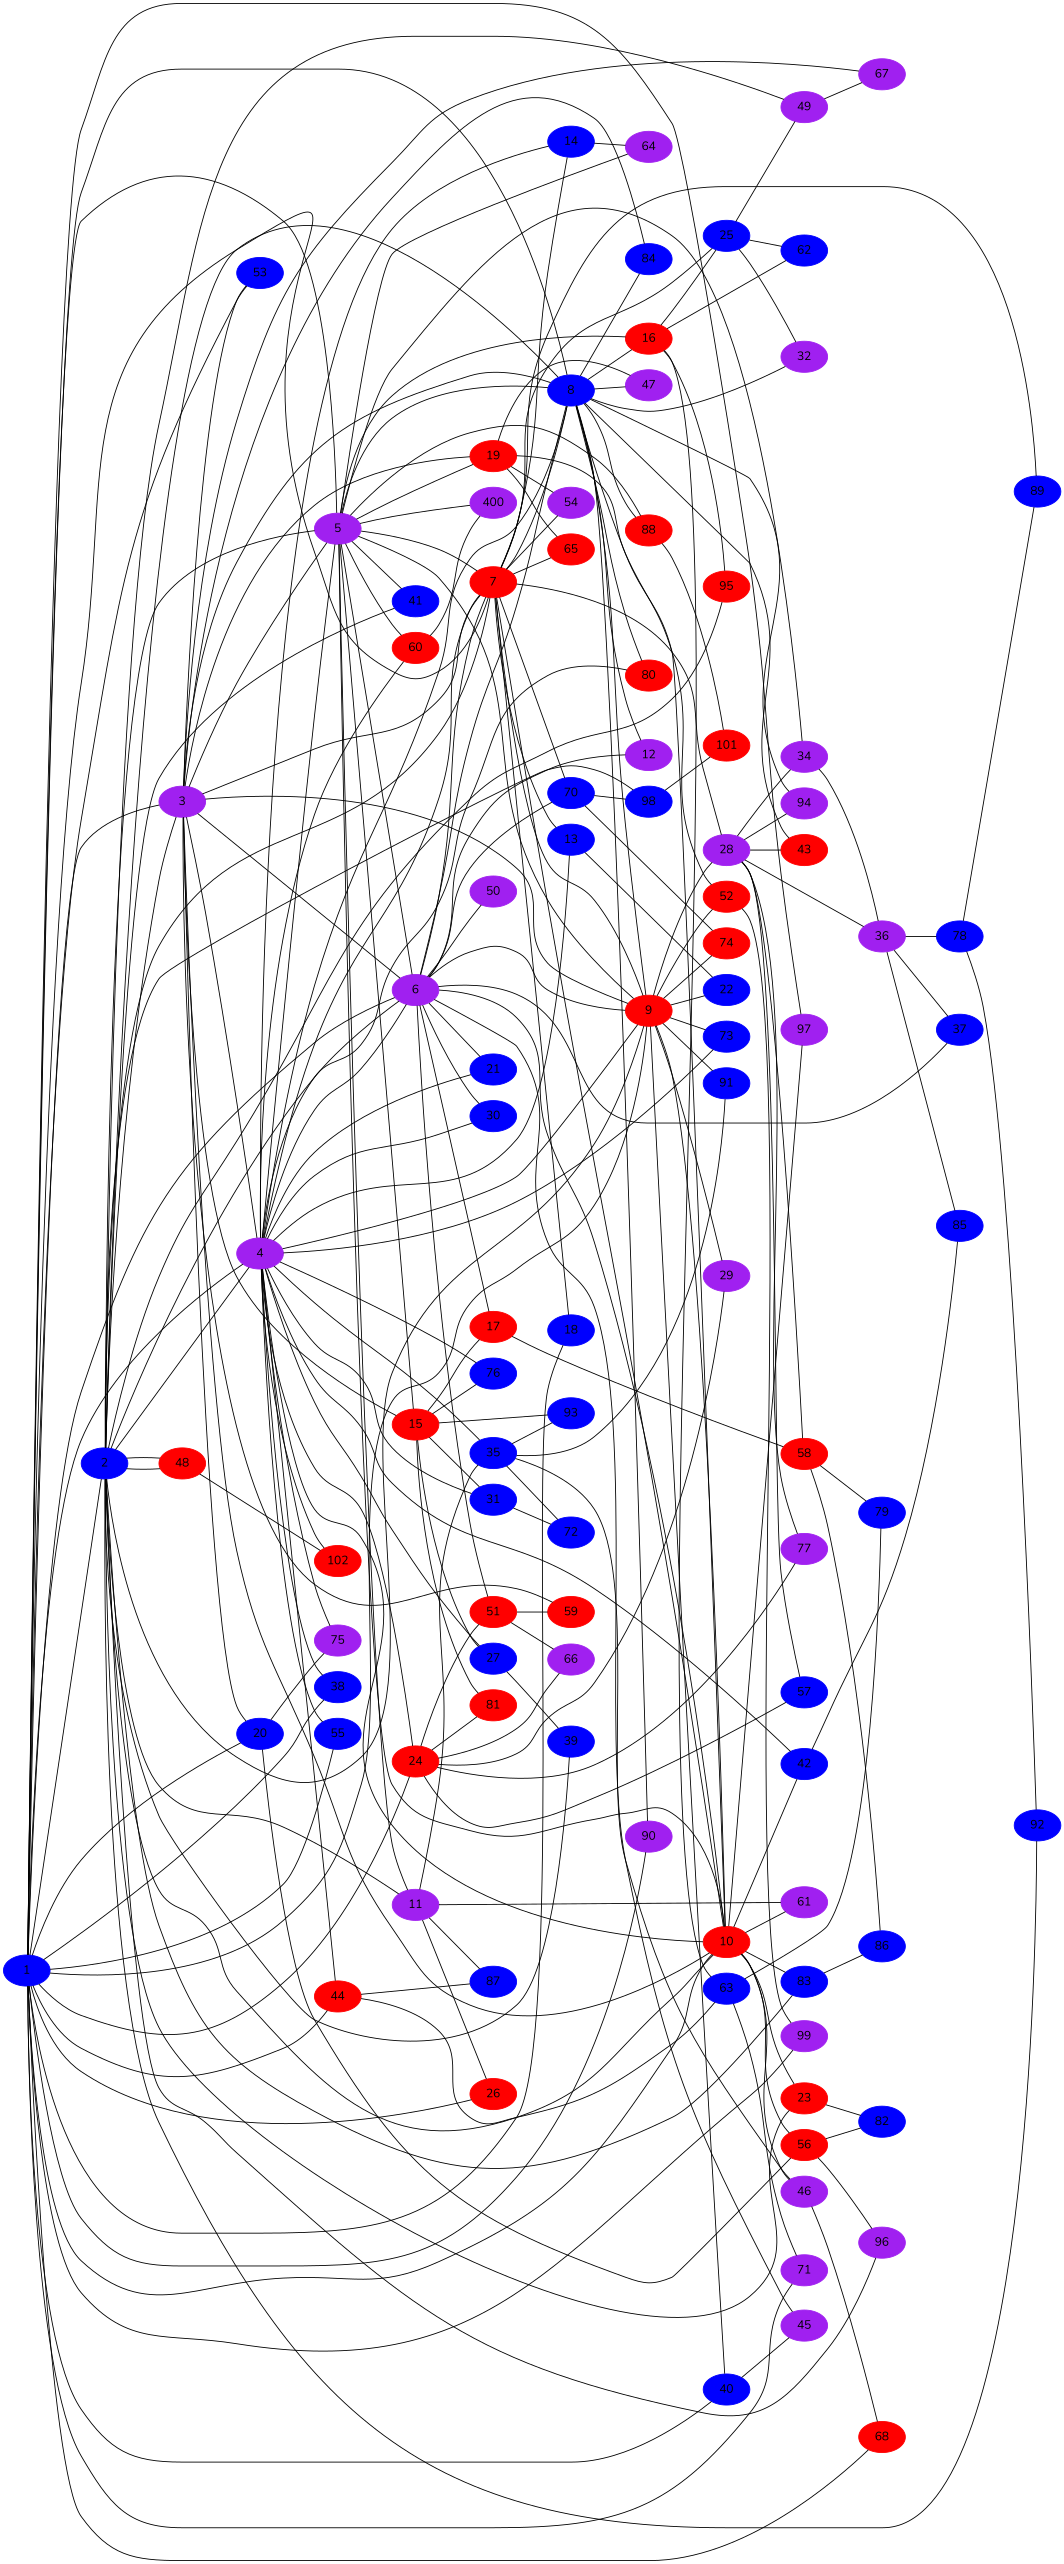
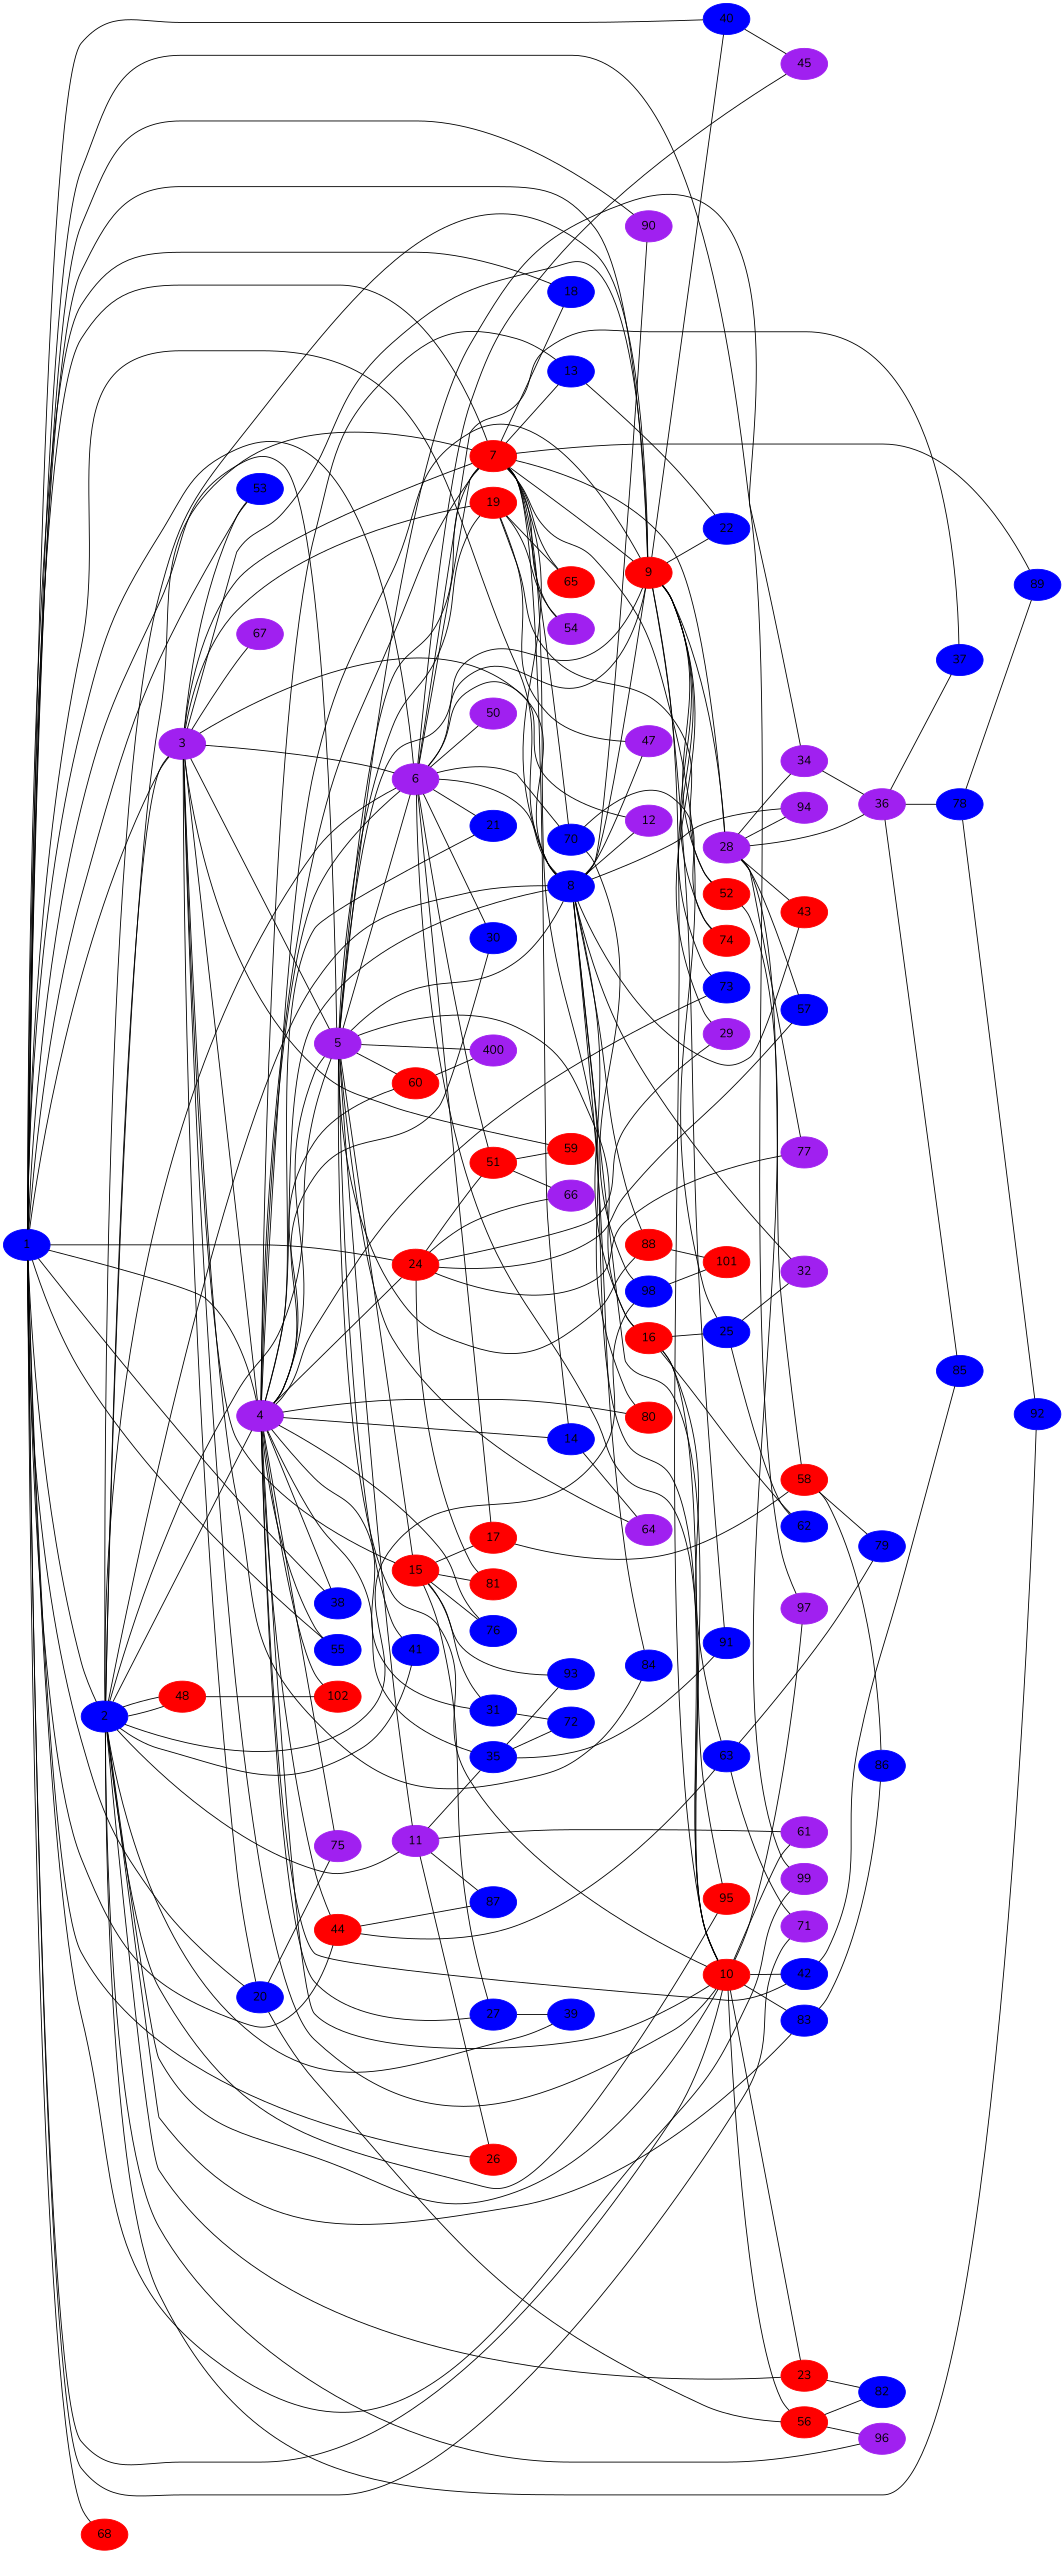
  graph {
    fontname=Nunito
    rankdir=LR
    node [color=blue fontname=Nunito style=filled]
    edge [fontname=Nunito]
    1
    2
    3 [color=purple]
    4 [color=purple]
    5 [color=purple]
    6 [color=purple]
    7 [color=red]
    8
    9 [color=red]
    10 [color=red]
    18
    20
    24 [color=red]
    26 [color=red]
    38
    40
    44 [color=red]
    53
    55
    68 [color=red]
    71 [color=purple]
    90 [color=purple]
    97 [color=purple]
    99 [color=purple]
    11 [color=purple]
    23 [color=red]
    39
    41
    48 [color=red]
-   49 [color=purple]
    83
    92
    95 [color=red]
    96 [color=purple]
    98
    15 [color=red]
    19 [color=red]
    59 [color=red]
    67 [color=purple]
    84
    13
    14
    21
    27
    30
    31
    35
    42
    60 [color=red]
    73
    75 [color=purple]
    76
    80 [color=red]
    102 [color=red]
    16 [color=red]
    34 [color=purple]
    64 [color=purple]
    88 [color=red]
    n59 [color=purple label=400]
    50 [color=purple]
    12 [color=purple]
    17 [color=red]
    37
    45 [color=purple]
    51 [color=red]
    70
    25
    28 [color=purple]
    54 [color=purple]
    65 [color=red]
    89
    32 [color=purple]
    43 [color=red]
    47 [color=purple]
    94 [color=purple]
    22
    29 [color=purple]
    52 [color=red]
    74 [color=red]
    91
-   46 [color=purple]
    56 [color=red]
    61 [color=purple]
    81 [color=red]
    57
    66 [color=purple]
    77 [color=purple]
    87
    63
    82
    86
    101 [color=red]
    93
    72
    85
    62
    36 [color=purple]
    58 [color=red]
    79
    78
    1 -- 2
    1 -- 3
    1 -- 4
    1 -- 5
    1 -- 6
    1 -- 7
    1 -- 8
    1 -- 9
    1 -- 10
    1 -- 18
    1 -- 20
    1 -- 24
    1 -- 26
    1 -- 38
    1 -- 40
    1 -- 44
    1 -- 53
    1 -- 55
    1 -- 68
    1 -- 71
    1 -- 90
    1 -- 97
    1 -- 99
    2 -- 3
    2 -- 4
    2 -- 5
    2 -- 6
    2 -- 7
    2 -- 8
    2 -- 9
    2 -- 10
    2 -- 11
    2 -- 23
    2 -- 39
    2 -- 41
    2 -- 48
    2 -- 48
-   2 -- 49
    2 -- 83
    2 -- 92
    2 -- 95
    2 -- 96
    2 -- 98
    3 -- 4
    3 -- 5
    3 -- 6
    3 -- 7
    3 -- 8
    3 -- 9
    3 -- 10
    3 -- 20
    3 -- 53
    3 -- 15
    3 -- 19
    3 -- 59
    3 -- 67
    3 -- 84
    4 -- 5
    4 -- 6
    4 -- 7
    4 -- 8
    4 -- 9
    4 -- 10
    4 -- 24
    4 -- 38
    4 -- 44
    4 -- 55
    4 -- 13
    4 -- 14
    4 -- 21
    4 -- 27
    4 -- 30
    4 -- 31
    4 -- 35
    4 -- 42
    4 -- 60
    4 -- 73
    4 -- 75
    4 -- 76
    4 -- 80
    4 -- 102
    5 -- 6
    5 -- 7
    5 -- 8
    5 -- 9
    5 -- 10
    5 -- 11
    5 -- 41
    5 -- 15
    5 -- 19
    5 -- 60
    5 -- 16
    5 -- 34
    5 -- 64
    5 -- 88
    5 -- n59
    6 -- 7
    6 -- 8
    6 -- 9
    6 -- 10
    6 -- 21
    6 -- 30
    6 -- 50
    6 -- 12
    6 -- 17
    6 -- 37
    6 -- 45
    6 -- 51
    6 -- 70
    7 -- 8
    7 -- 9
    7 -- 10
    7 -- 18
    7 -- 13
    7 -- 14
    7 -- 70
    7 -- 25
    7 -- 28
    7 -- 54
    7 -- 65
    7 -- 89
    8 -- 9
    8 -- 10
    8 -- 90
    8 -- 84
    8 -- 80
    8 -- 16
    8 -- 88
    8 -- 12
    8 -- 32
    8 -- 43
    8 -- 47
    8 -- 94
    9 -- 10
    9 -- 40
    9 -- 73
    9 -- 28
    9 -- 22
    9 -- 29
    9 -- 52
    9 -- 74
    9 -- 91
    10 -- 97
    10 -- 23
    10 -- 83
    10 -- 42
-   10 -- 46
    10 -- 56
    10 -- 61
    20 -- 75
    20 -- 56
    24 -- 51
    24 -- 29
    24 -- 81
    24 -- 57
    24 -- 66
    24 -- 77
    40 -- 45
    44 -- 87
    44 -- 63
    11 -- 26
    11 -- 35
    11 -- 61
    11 -- 87
    23 -- 82
    48 -- 102
-   49 -- 67
    83 -- 86
    98 -- 101
    15 -- 27
    15 -- 31
    15 -- 76
    15 -- 17
    15 -- 81
    15 -- 93
    19 -- 54
    19 -- 65
    19 -- 47
    19 -- 52
    13 -- 22
    14 -- 64
    27 -- 39
    31 -- 72
    35 -- 91
-   35 -- 46
    35 -- 93
    35 -- 72
    42 -- 85
    60 -- n59
    16 -- 95
    16 -- 25
    16 -- 63
    16 -- 62
    34 -- 36
    88 -- 101
    17 -- 58
    51 -- 59
    51 -- 66
    70 -- 98
    70 -- 74
-   25 -- 49
    25 -- 32
    25 -- 62
    28 -- 34
    28 -- 43
    28 -- 94
    28 -- 57
    28 -- 77
    28 -- 36
    28 -- 58
    52 -- 99
-   46 -- 68
    56 -- 96
    56 -- 82
    63 -- 71
    63 -- 79
    36 -- 37
    36 -- 85
    36 -- 78
    58 -- 86
    58 -- 79
    78 -- 92
    78 -- 89
  }
